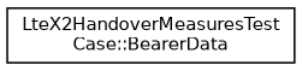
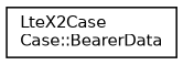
  digraph {
    rankdir=LR
-   n1 [color=black fillcolor=white fontname=Helvetica fontsize=10 height=0.2 label="LteX2HandoverMeasuresTest\lCase::BearerData" shape=record style=filled width=0.4]
+   n1 [color=black fillcolor=white fontname=Helvetica fontsize=10 height=0.2 label="LteX2Case\lCase::BearerData" shape=record style=filled width=0.4]
  }
